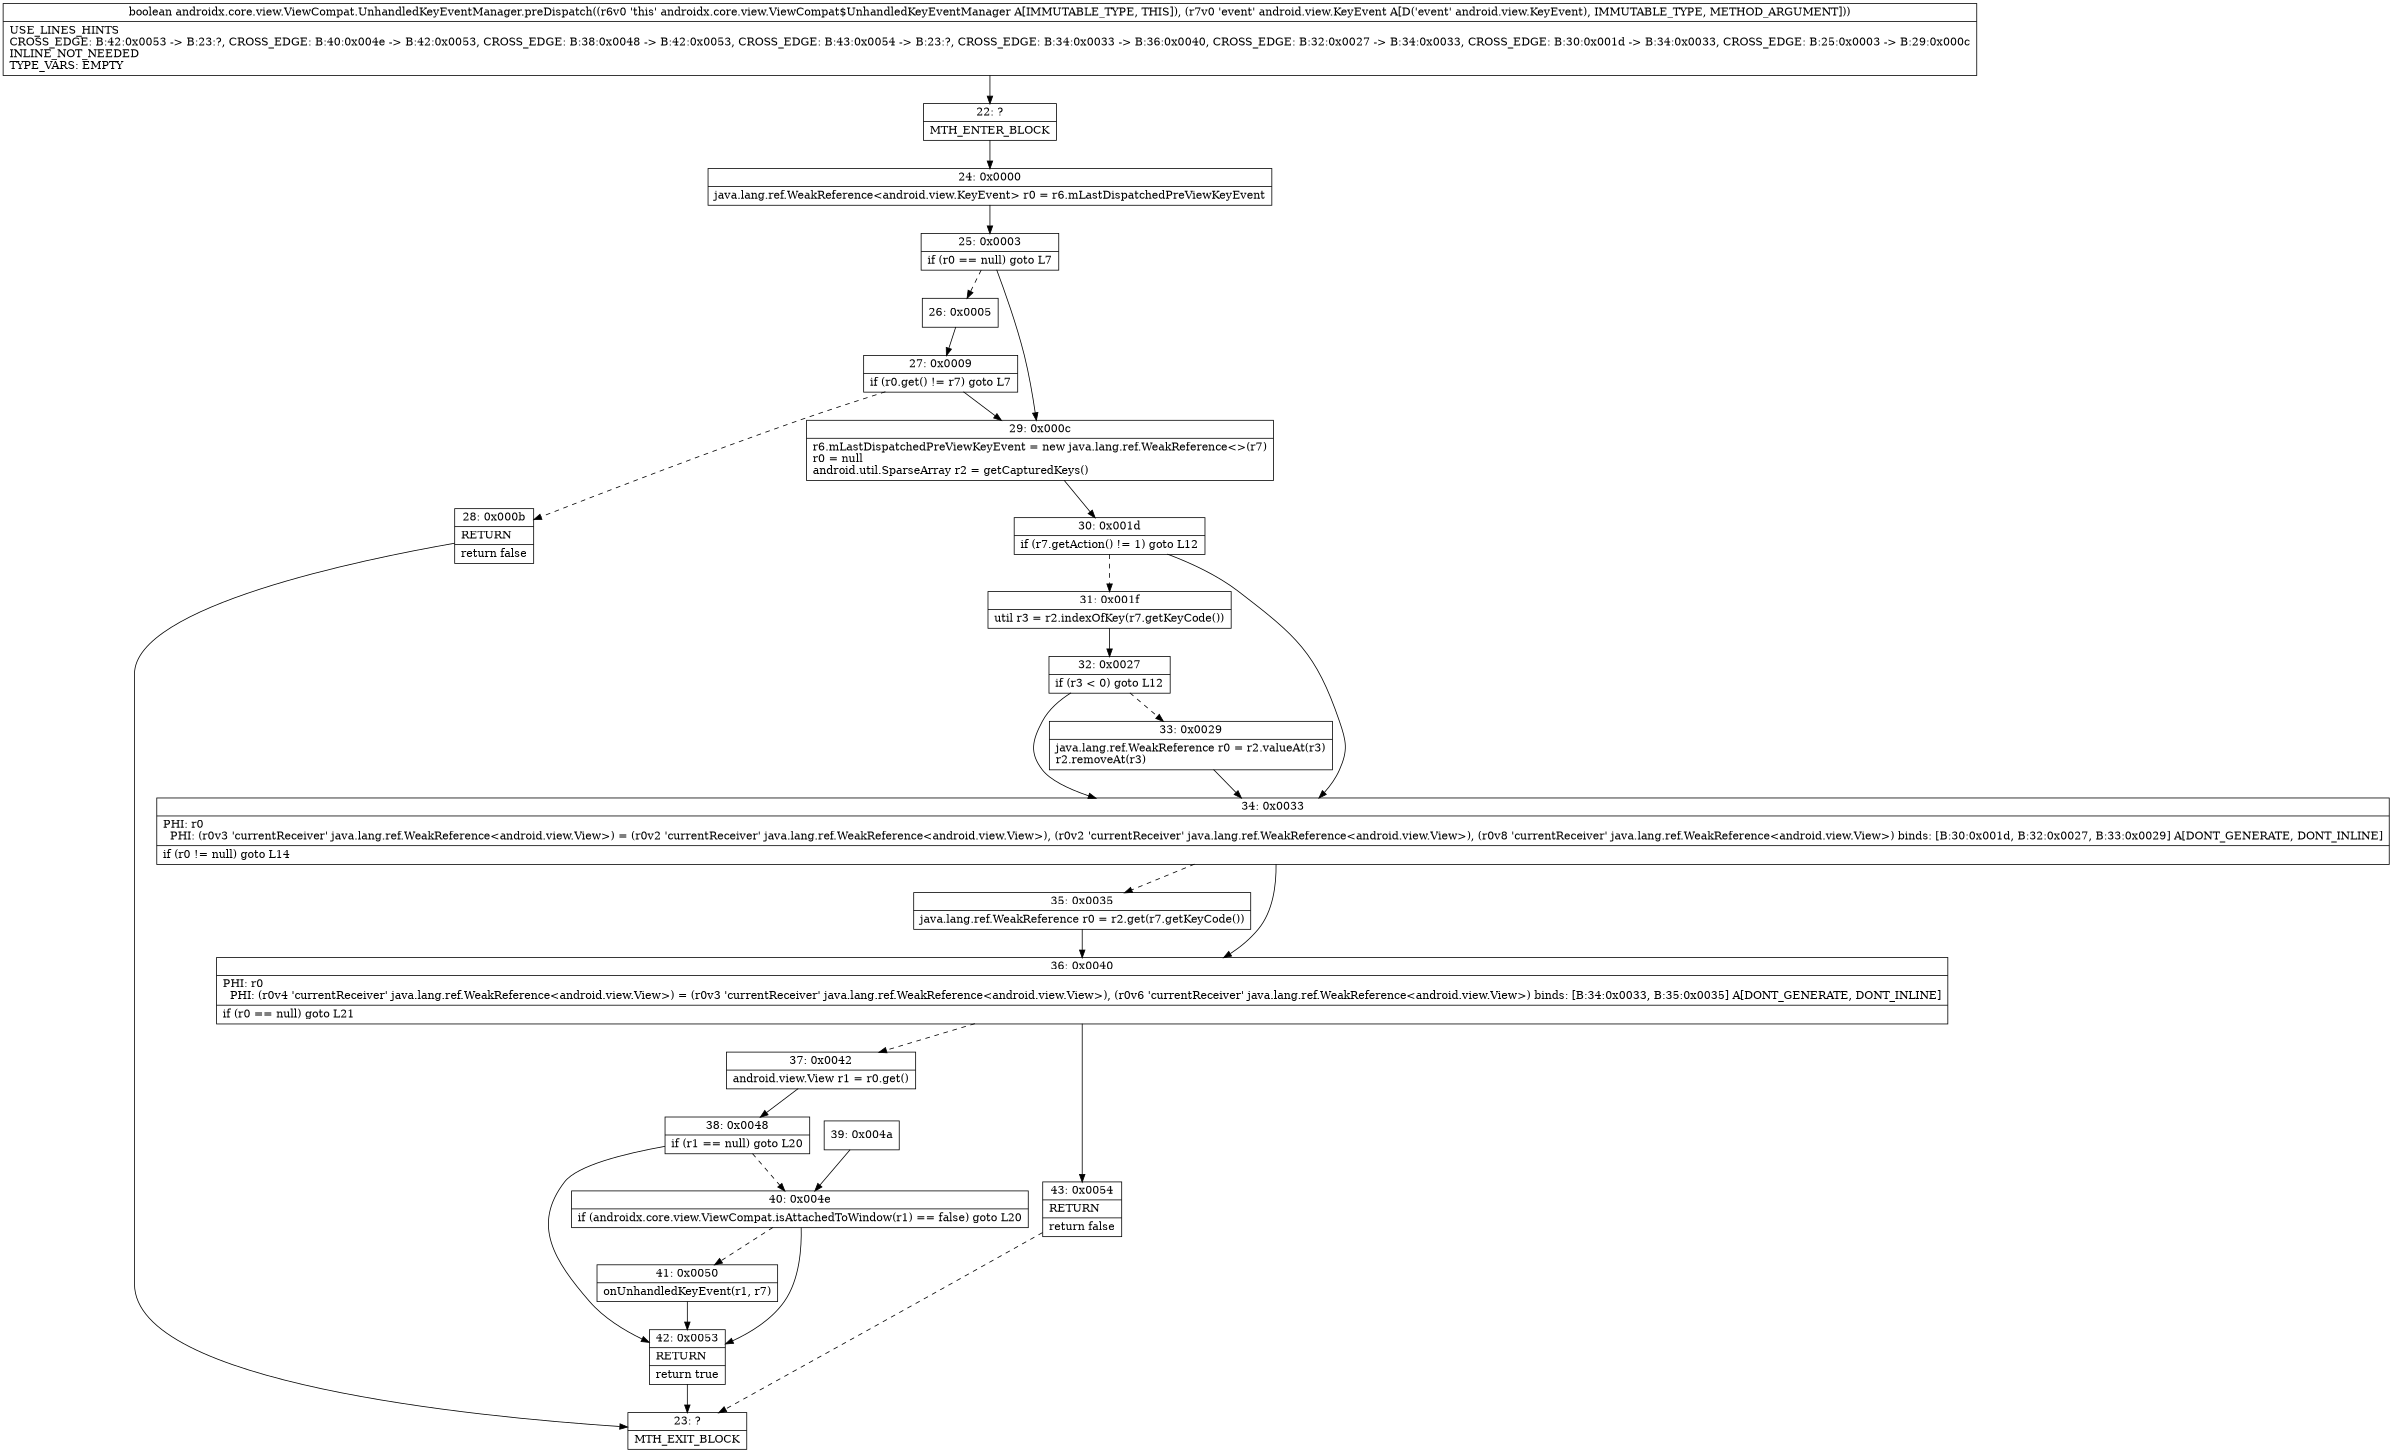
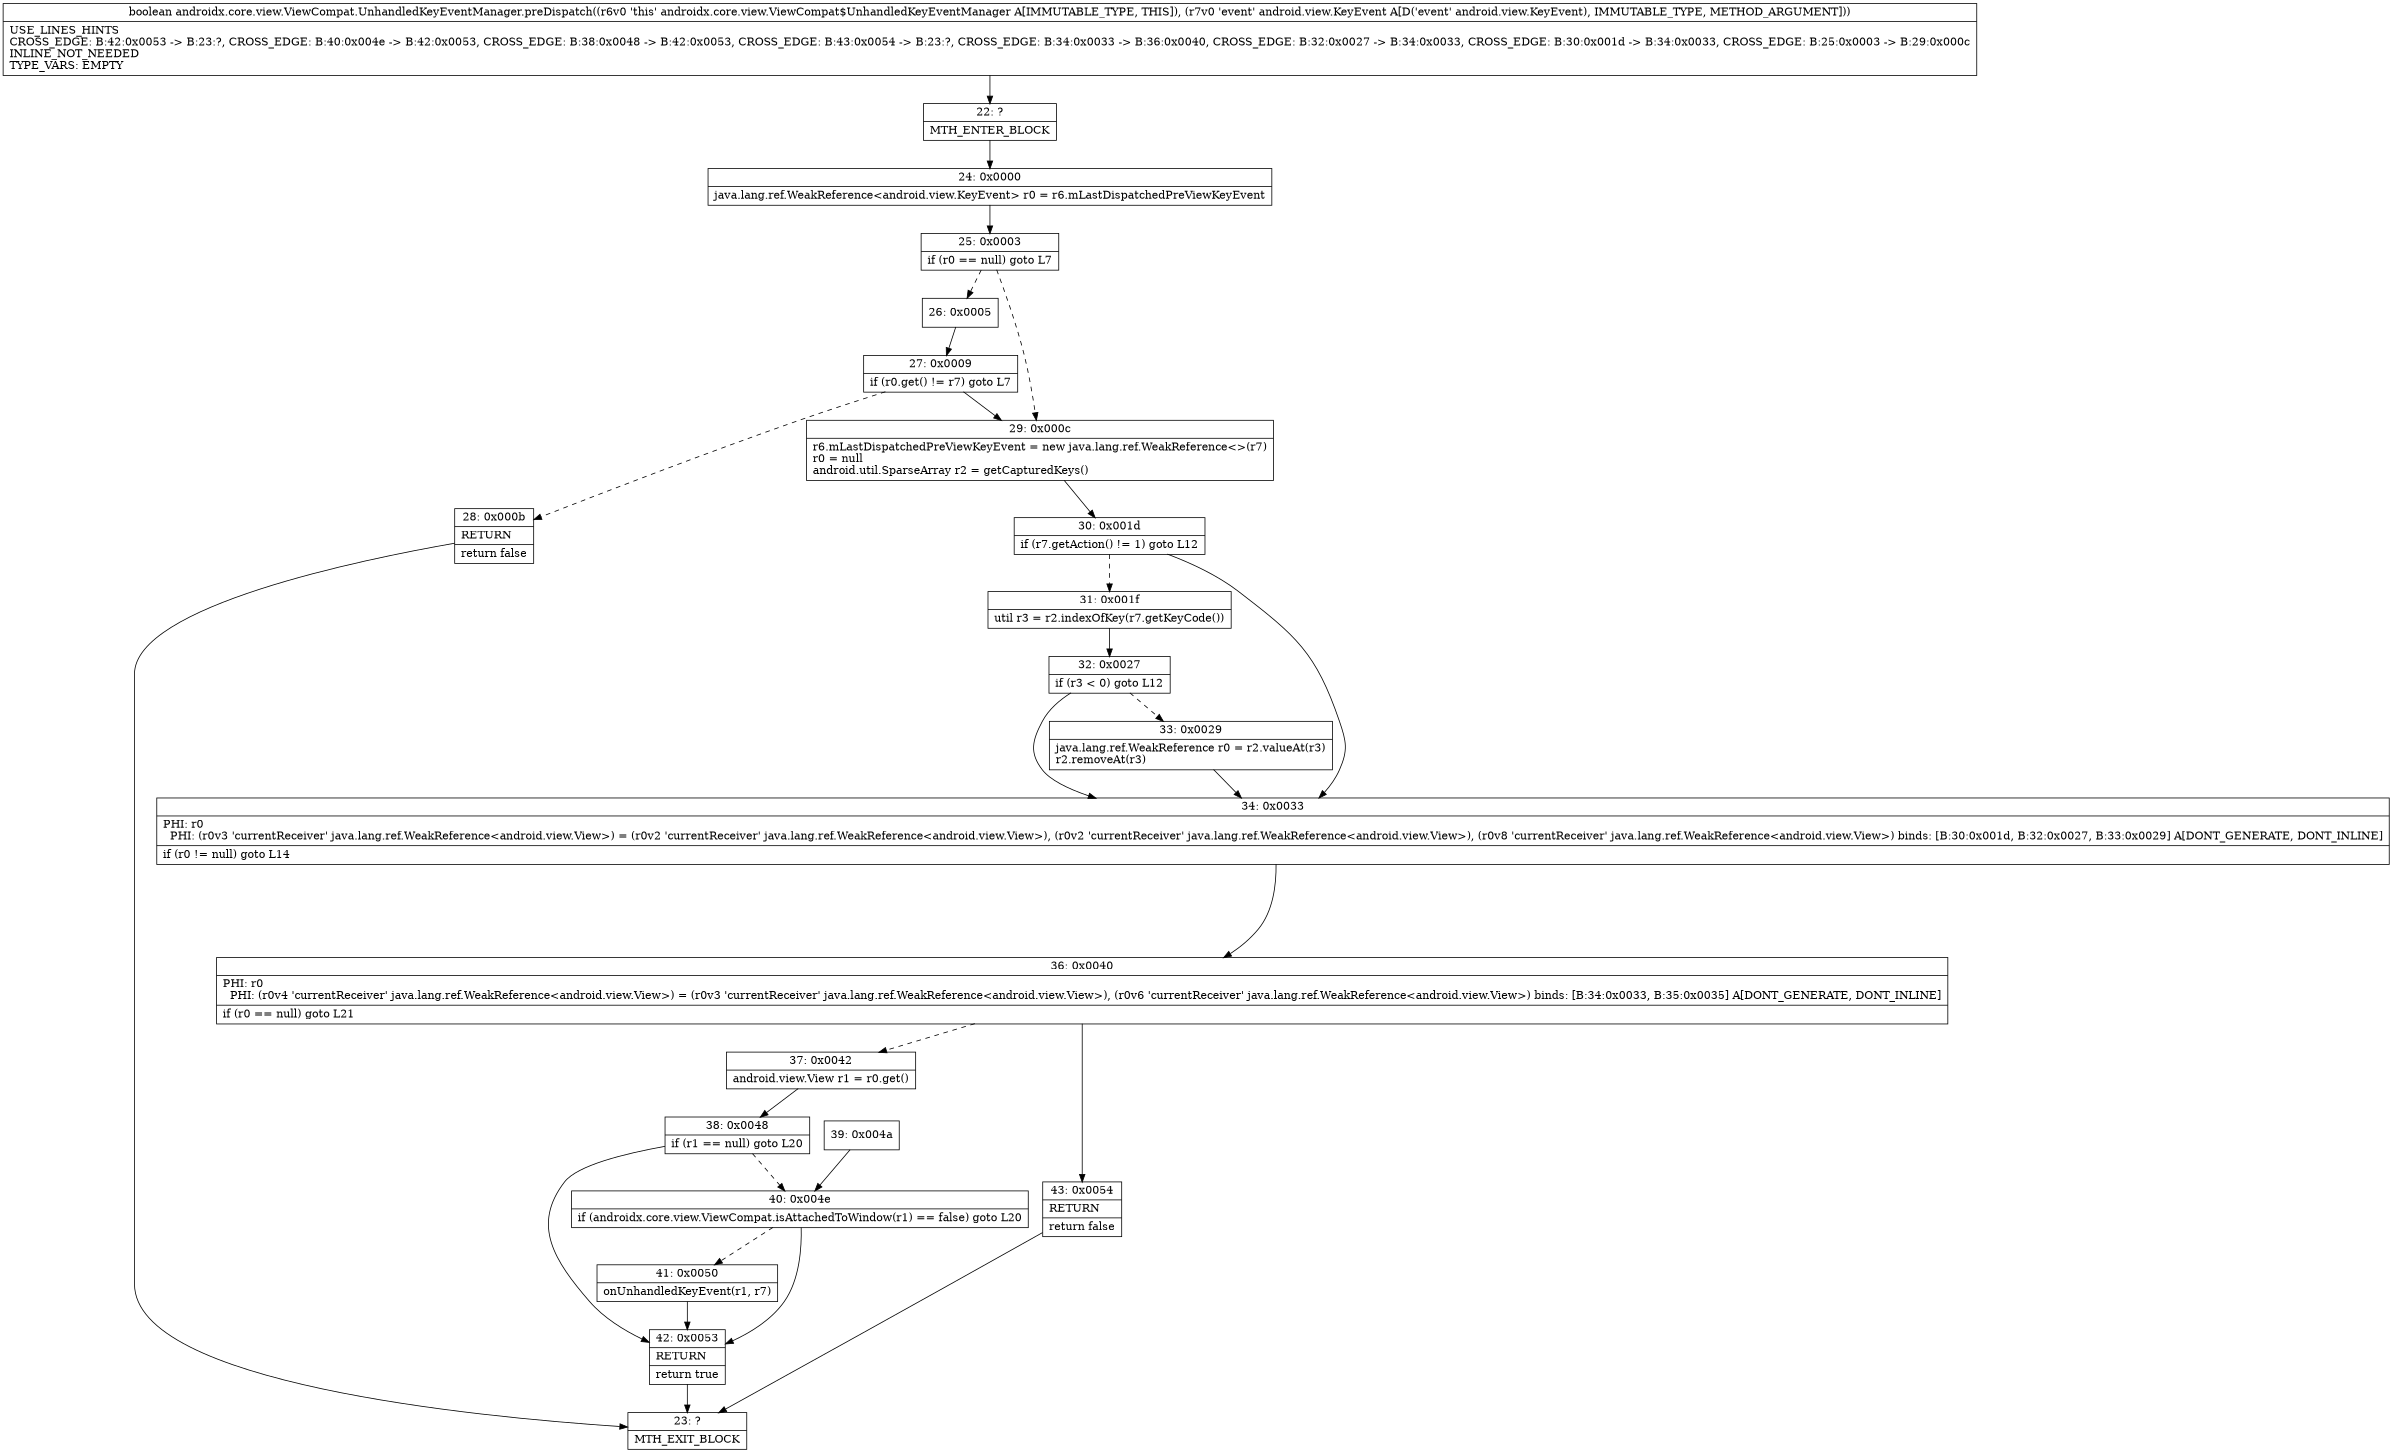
  digraph {
    node [shape=record]
    n1 [label="{22\:\ ?|MTH_ENTER_BLOCK\l}"]
    n2 [label="{24\:\ 0x0000|java.lang.ref.WeakReference\<android.view.KeyEvent\> r0 = r6.mLastDispatchedPreViewKeyEvent\l}"]
    n3 [label="{25\:\ 0x0003|if (r0 == null) goto L7\l}"]
    n4 [label="{26\:\ 0x0005}"]
    n5 [label="{29\:\ 0x000c|r6.mLastDispatchedPreViewKeyEvent = new java.lang.ref.WeakReference\<\>(r7)\lr0 = null\landroid.util.SparseArray r2 = getCapturedKeys()\l}"]
    n6 [label="{27\:\ 0x0009|if (r0.get() != r7) goto L7\l}"]
    n7 [label="{30\:\ 0x001d|if (r7.getAction() != 1) goto L12\l}"]
    n8 [label="{28\:\ 0x000b|RETURN\l|return false\l}"]
    n9 [label="{23\:\ ?|MTH_EXIT_BLOCK\l}"]
    n10 [label="{31\:\ 0x001f|util r3 = r2.indexOfKey(r7.getKeyCode())\l}"]
    n11 [label="{34\:\ 0x0033|PHI: r0 \l  PHI: (r0v3 'currentReceiver' java.lang.ref.WeakReference\<android.view.View\>) = (r0v2 'currentReceiver' java.lang.ref.WeakReference\<android.view.View\>), (r0v2 'currentReceiver' java.lang.ref.WeakReference\<android.view.View\>), (r0v8 'currentReceiver' java.lang.ref.WeakReference\<android.view.View\>) binds: [B:30:0x001d, B:32:0x0027, B:33:0x0029] A[DONT_GENERATE, DONT_INLINE]\l|if (r0 != null) goto L14\l}"]
    n12 [label="{32\:\ 0x0027|if (r3 \< 0) goto L12\l}"]
-   n13 [label="{35\:\ 0x0035|java.lang.ref.WeakReference r0 = r2.get(r7.getKeyCode())\l}"]
    n14 [label="{36\:\ 0x0040|PHI: r0 \l  PHI: (r0v4 'currentReceiver' java.lang.ref.WeakReference\<android.view.View\>) = (r0v3 'currentReceiver' java.lang.ref.WeakReference\<android.view.View\>), (r0v6 'currentReceiver' java.lang.ref.WeakReference\<android.view.View\>) binds: [B:34:0x0033, B:35:0x0035] A[DONT_GENERATE, DONT_INLINE]\l|if (r0 == null) goto L21\l}"]
    n15 [label="{33\:\ 0x0029|java.lang.ref.WeakReference r0 = r2.valueAt(r3)\lr2.removeAt(r3)\l}"]
    n16 [label="{37\:\ 0x0042|android.view.View r1 = r0.get()\l}"]
    n17 [label="{43\:\ 0x0054|RETURN\l|return false\l}"]
    n18 [label="{38\:\ 0x0048|if (r1 == null) goto L20\l}"]
    n19 [label="{42\:\ 0x0053|RETURN\l|return true\l}"]
    n20 [label="{40\:\ 0x004e|if (androidx.core.view.ViewCompat.isAttachedToWindow(r1) == false) goto L20\l}"]
    n21 [label="{39\:\ 0x004a}"]
    n22 [label="{41\:\ 0x0050|onUnhandledKeyEvent(r1, r7)\l}"]
    n23 [label="{boolean androidx.core.view.ViewCompat.UnhandledKeyEventManager.preDispatch((r6v0 'this' androidx.core.view.ViewCompat$UnhandledKeyEventManager A[IMMUTABLE_TYPE, THIS]), (r7v0 'event' android.view.KeyEvent A[D('event' android.view.KeyEvent), IMMUTABLE_TYPE, METHOD_ARGUMENT]))  | USE_LINES_HINTS\lCROSS_EDGE: B:42:0x0053 \-\> B:23:?, CROSS_EDGE: B:40:0x004e \-\> B:42:0x0053, CROSS_EDGE: B:38:0x0048 \-\> B:42:0x0053, CROSS_EDGE: B:43:0x0054 \-\> B:23:?, CROSS_EDGE: B:34:0x0033 \-\> B:36:0x0040, CROSS_EDGE: B:32:0x0027 \-\> B:34:0x0033, CROSS_EDGE: B:30:0x001d \-\> B:34:0x0033, CROSS_EDGE: B:25:0x0003 \-\> B:29:0x000c\lINLINE_NOT_NEEDED\lTYPE_VARS: EMPTY\l}"]
    n1 -> n2
    n2 -> n3
    n3 -> n4 [style=dashed]
-   n3 -> n5
+   n3 -> n5 [style=dashed]
    n4 -> n6
    n5 -> n7
    n6 -> n5
    n6 -> n8 [style=dashed]
    n7 -> n10 [style=dashed]
    n7 -> n11
    n8 -> n9
    n10 -> n12
-   n11 -> n13 [style=dashed]
    n11 -> n14
    n12 -> n11
    n12 -> n15 [style=dashed]
-   n13 -> n14
    n14 -> n16 [style=dashed]
    n14 -> n17
    n15 -> n11
    n16 -> n18
-   n17 -> n9 [style=dashed]
+   n17 -> n9
    n18 -> n19
    n18 -> n20 [style=dashed]
    n19 -> n9
    n20 -> n19
    n20 -> n22 [style=dashed]
    n21 -> n20
    n22 -> n19
    n23 -> n1
  }
